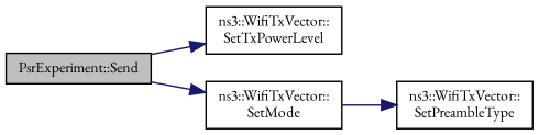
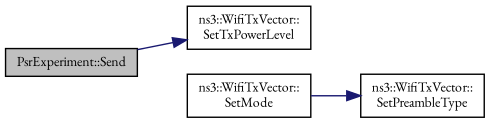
  digraph {
    fontname="EB Garamond"
    rankdir=LR
    node [color=black fillcolor=white fontname="EB Garamond" fontsize=10 shape=record style=filled]
    edge [color=midnightblue fontname="EB Garamond" fontsize=10 labelfontname=Helvetica labelfontsize=10 style=solid]
    n1 [fillcolor=grey75 fontcolor=black height=0.2 label="PsrExperiment::Send" width=0.4]
    n2 [height=0.2 label="ns3::WifiTxVector::\lSetTxPowerLevel" width=0.4]
    n3 [height=0.2 label="ns3::WifiTxVector::\lSetMode" width=0.4]
    n4 [height=0.2 label="ns3::WifiTxVector::\lSetPreambleType" width=0.4]
    n1 -> n2
-   n1 -> n3
    n3 -> n4
  }
